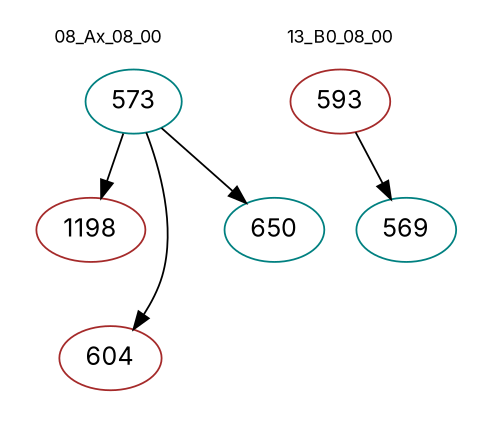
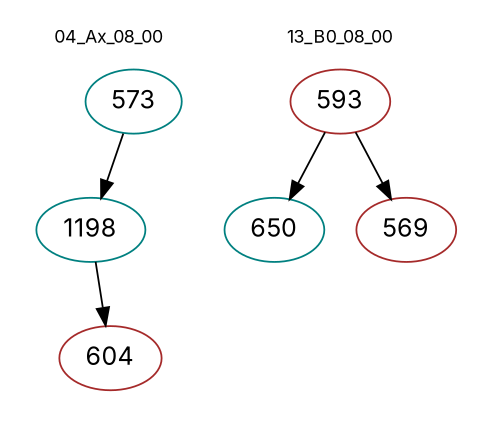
  digraph {
    fontname=Inter
    node [color=brown fontname=Inter]
    edge [color=black fontname=Inter]
    n1 [color=teal label=573]
-   n2 [label=1198]
+   n2 [color=teal label=1198]
    n3 [label=604]
    n4 [label=593]
-   n5 [color=teal label=569]
+   n5 [label=569]
    n6 [color=teal label=650]
    subgraph cluster_1 {
      color=white
      fontsize=10
-     label="08_Ax_08_00"
+     label="04_Ax_08_00"
      n1
      n2
      n3
    }
    subgraph cluster_2 {
      color=white
      fontsize=10
      label="13_B0_08_00"
      n4
      n5
      n6
    }
    n1 -> n2
-   n1 -> n3
+   n2 -> n3
    n4 -> n5
-   n1 -> n6
+   n4 -> n6
  }
